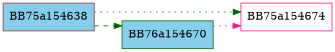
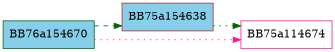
  digraph {
    rankdir=LR
    splines=ortho
    node [fillcolor=skyblue shape=box style=filled]
    edge [color=darkgreen style=dotted]
    BB75a154638 [color=brown]
-   BB75a154674 [color=deeppink fillcolor=white]
+   BB75a154674 [color=deeppink fillcolor=white label=BB75a114674]
    n3 [color=darkgreen label=BB76a154670]
    BB75a154638 -> BB75a154674
-   BB75a154638 -> n3 [style=dashed]
+   n3 -> BB75a154638 [style=dashed]
    n3 -> BB75a154674 [color=deeppink]
  }
